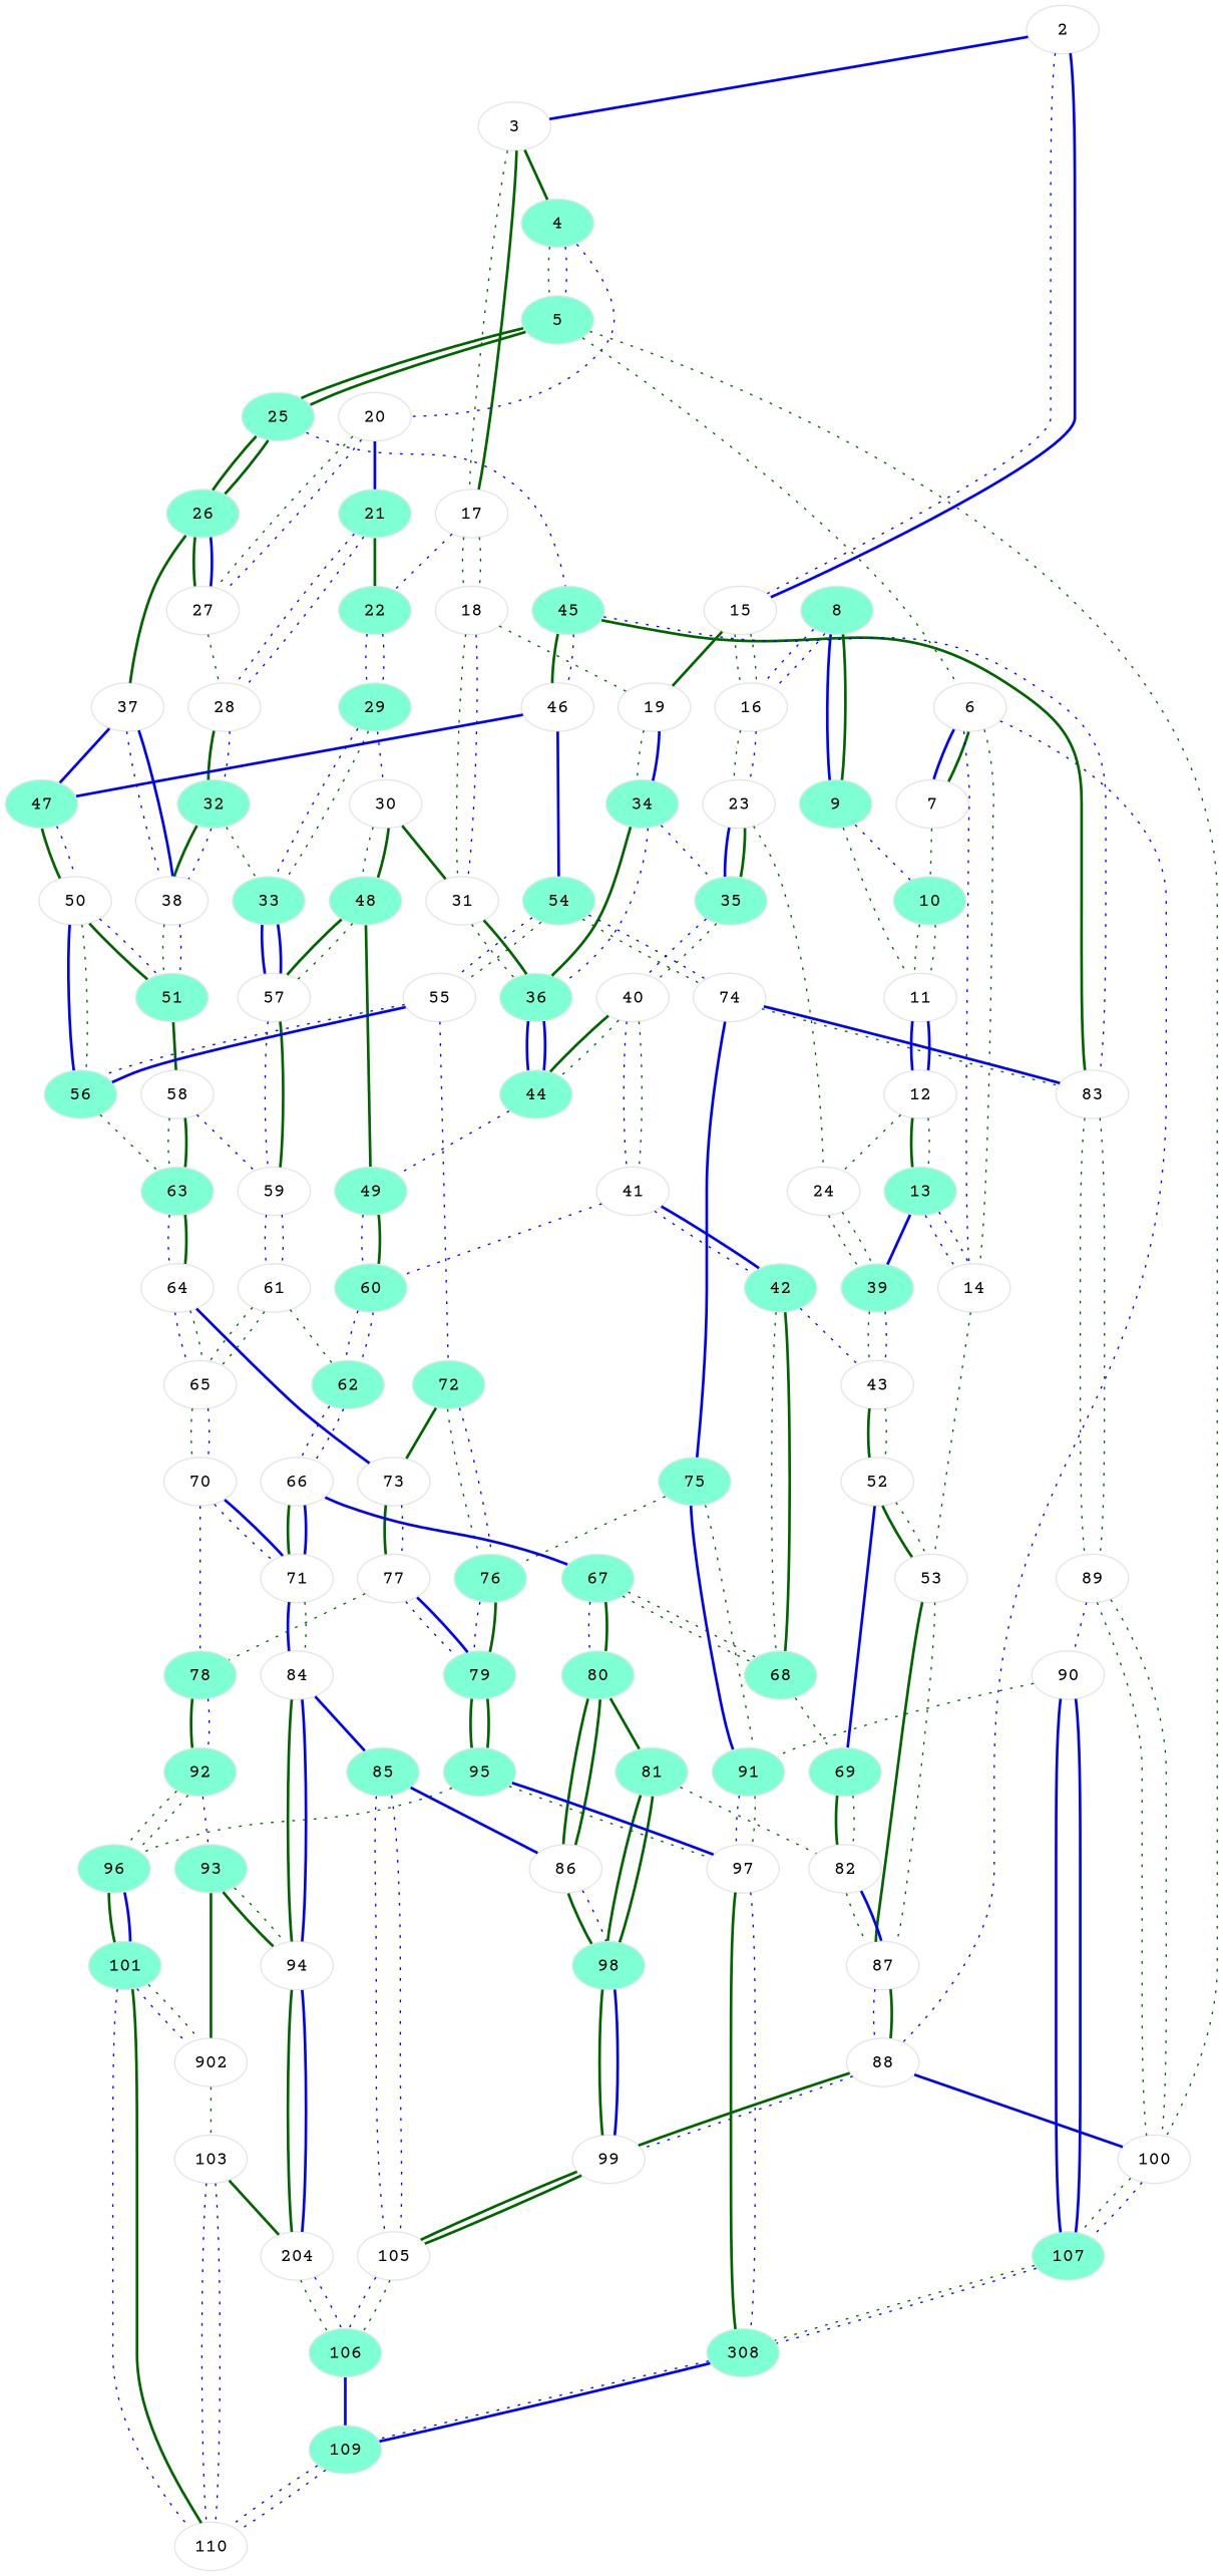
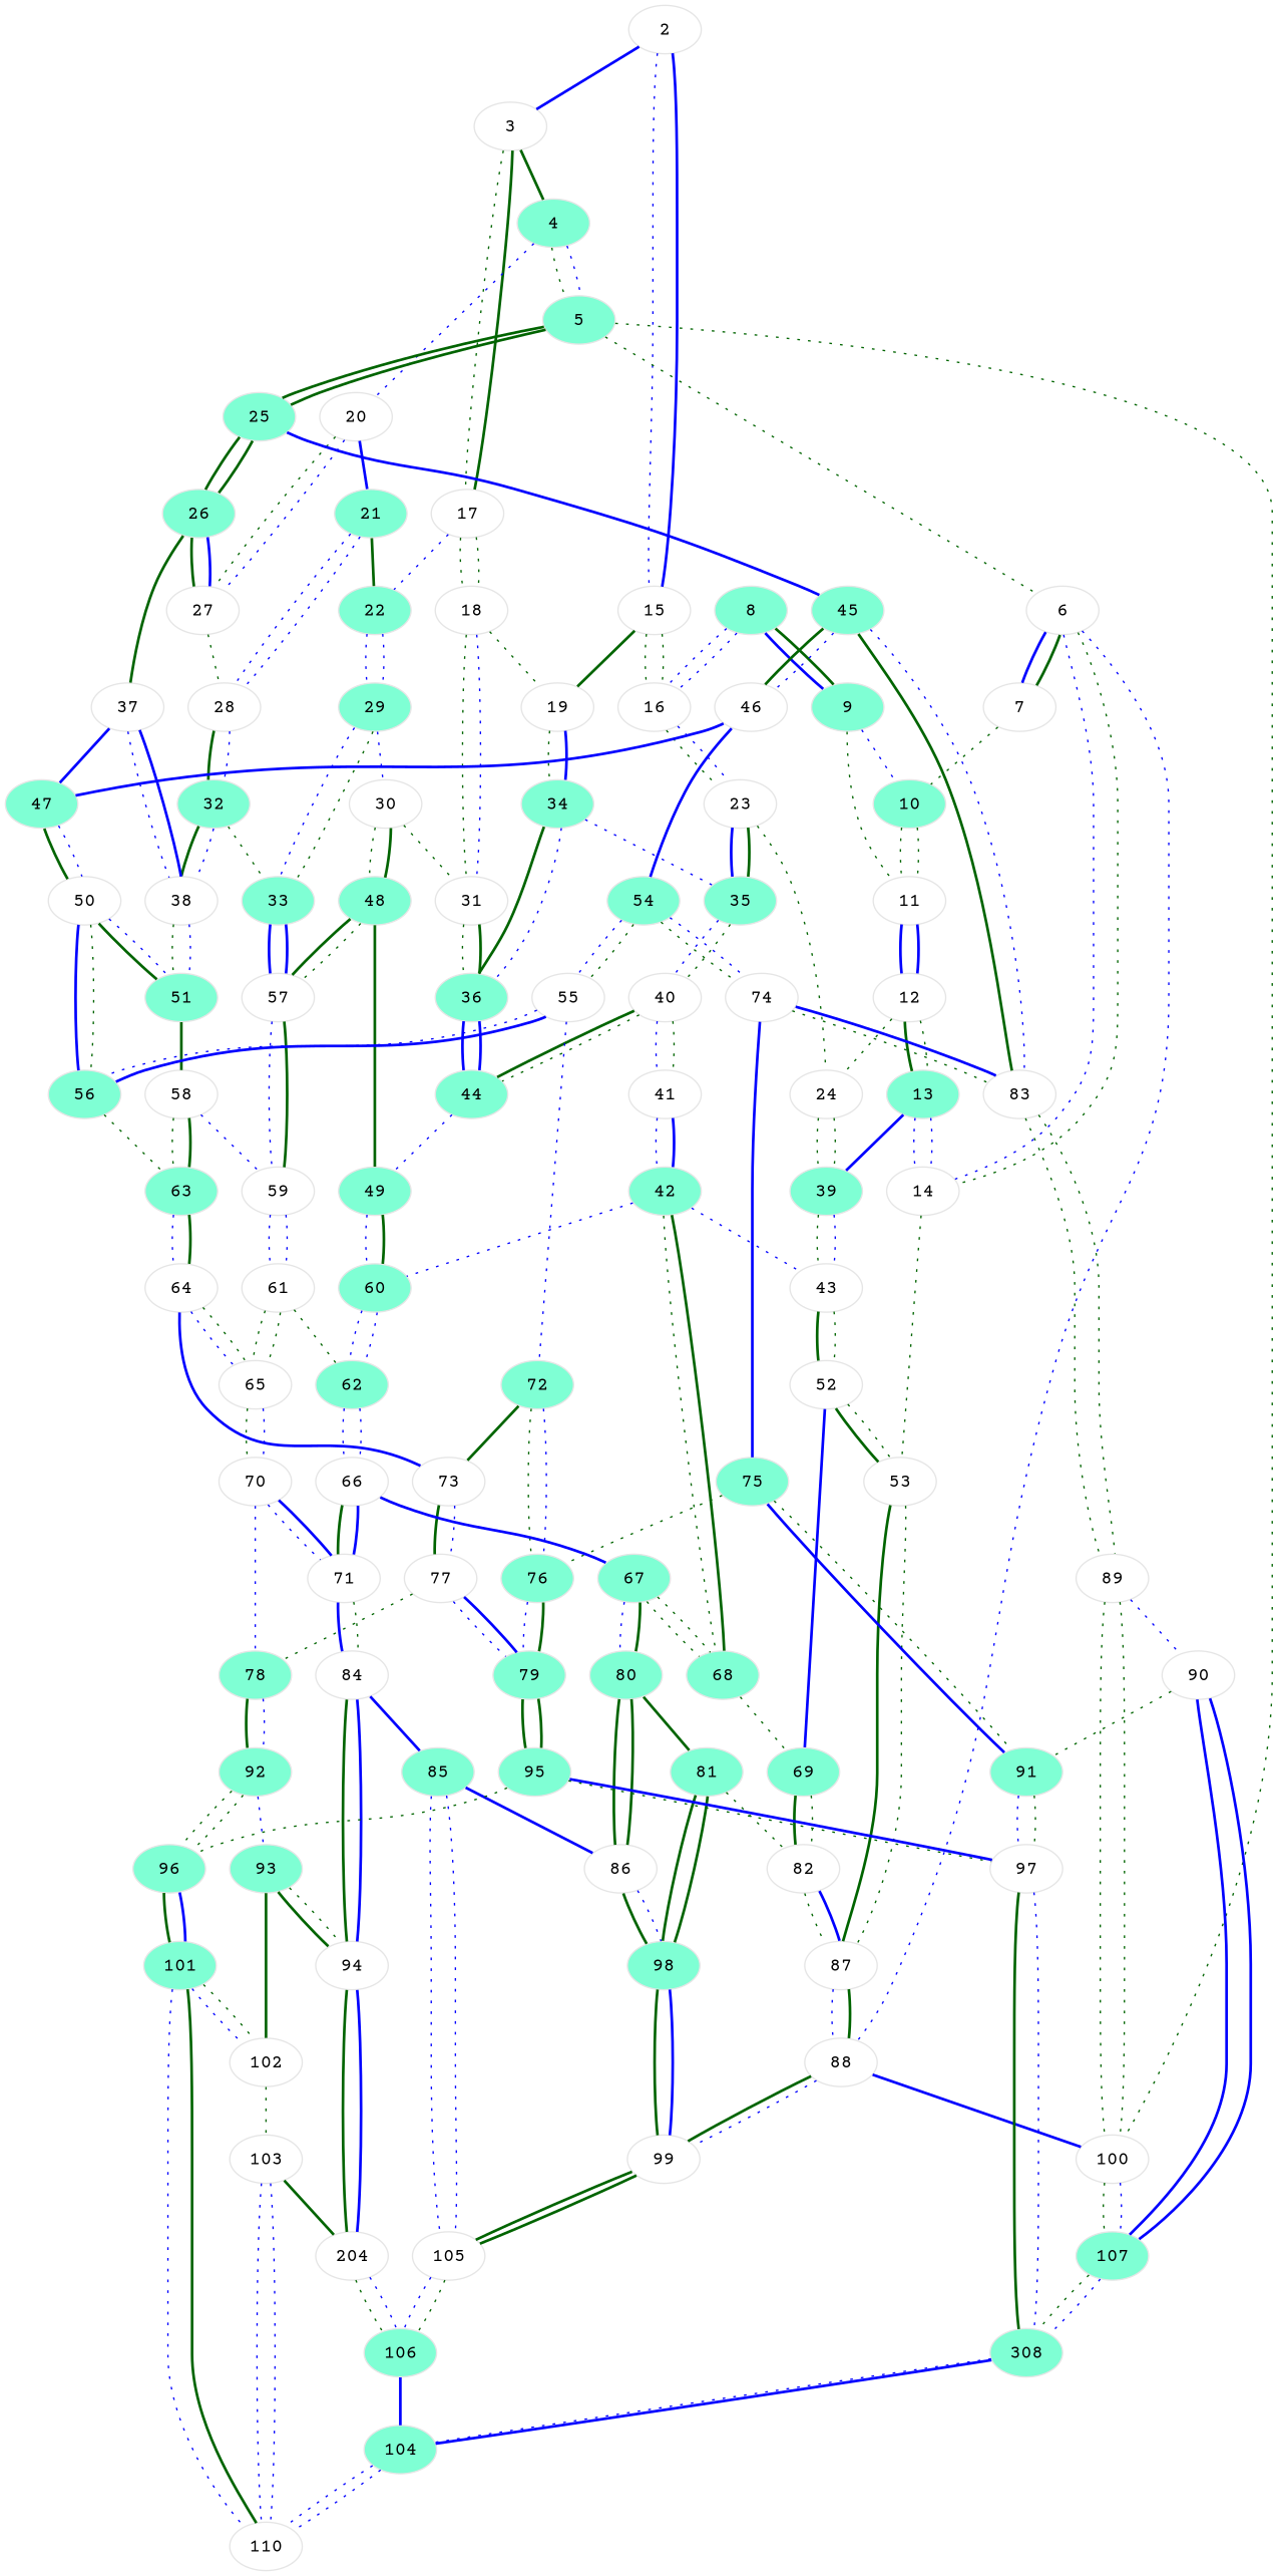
  graph {
    fontname="Courier Prime"
    node [color=gray90 fillcolor=white fontname="Courier Prime" style=filled]
    edge [color=darkgreen fontname="Courier Prime" style=dotted]
    2
    3
    15
    8 [fillcolor=aquamarine]
    9 [fillcolor=aquamarine]
    16
    4 [fillcolor=aquamarine]
    17
    19
    5 [fillcolor=aquamarine]
    20
    18
    22 [fillcolor=aquamarine]
    6
    25 [fillcolor=aquamarine]
    100
    21 [fillcolor=aquamarine]
    27
    7
    14
    88
    26 [fillcolor=aquamarine]
    45 [fillcolor=aquamarine]
    107 [fillcolor=aquamarine]
    10 [fillcolor=aquamarine]
    53
    99
    11
    23
    12
    13 [fillcolor=aquamarine]
    24
    39 [fillcolor=aquamarine]
    43
    87
    34 [fillcolor=aquamarine]
    35 [fillcolor=aquamarine]
    31
    29 [fillcolor=aquamarine]
    36 [fillcolor=aquamarine]
    28
    32 [fillcolor=aquamarine]
    30
    33 [fillcolor=aquamarine]
    40
    37
    46
    83
    38
    47 [fillcolor=aquamarine]
    48 [fillcolor=aquamarine]
    57
    49 [fillcolor=aquamarine]
    44 [fillcolor=aquamarine]
    51 [fillcolor=aquamarine]
    59
    41
    50
    58
    52
    42 [fillcolor=aquamarine]
    60 [fillcolor=aquamarine]
    68 [fillcolor=aquamarine]
    62 [fillcolor=aquamarine]
    69 [fillcolor=aquamarine]
    54 [fillcolor=aquamarine]
    89
    55
    74
    56 [fillcolor=aquamarine]
    63 [fillcolor=aquamarine]
    82
    72 [fillcolor=aquamarine]
    75 [fillcolor=aquamarine]
    73
    76 [fillcolor=aquamarine]
    64
    61
    65
    66
    70
    67 [fillcolor=aquamarine]
    71
    77
    78 [fillcolor=aquamarine]
    80 [fillcolor=aquamarine]
    84
    81 [fillcolor=aquamarine]
    86
    92 [fillcolor=aquamarine]
    85 [fillcolor=aquamarine]
    94
    79 [fillcolor=aquamarine]
    91 [fillcolor=aquamarine]
    97
    95 [fillcolor=aquamarine]
    93 [fillcolor=aquamarine]
    96 [fillcolor=aquamarine]
    98 [fillcolor=aquamarine]
    90
    105
    n102 [label=204]
    106 [fillcolor=aquamarine]
    n104 [fillcolor=aquamarine label=308]
-   102 [label=902]
+   102
    101 [fillcolor=aquamarine]
    103
    110
-   109 [fillcolor=aquamarine]
+   109 [fillcolor=aquamarine label=104]
    2 -- 3 [color=blue style=bold]
    2 -- 15 [color=blue]
    2 -- 15 [color=blue style=bold]
    3 -- 4 [style=bold]
    3 -- 17
    3 -- 17 [style=bold]
    15 -- 16
    15 -- 16
    15 -- 19 [style=bold]
    8 -- 9 [color=blue style=bold]
    8 -- 9 [style=bold]
    8 -- 16 [color=blue]
    8 -- 16 [color=blue]
    9 -- 10 [color=blue]
    9 -- 11
    16 -- 23
    16 -- 23 [color=blue]
    4 -- 5
    4 -- 5 [color=blue]
    4 -- 20 [color=blue]
    17 -- 18
    17 -- 18
    17 -- 22 [color=blue]
    19 -- 34
    19 -- 34 [color=blue style=bold]
    5 -- 6
    5 -- 25 [style=bold]
    5 -- 25 [style=bold]
    5 -- 100
    20 -- 21 [color=blue style=bold]
    20 -- 27
    20 -- 27 [color=blue]
    18 -- 19
    18 -- 31
    18 -- 31 [color=blue]
    22 -- 29 [color=blue]
    22 -- 29 [color=blue]
    6 -- 7 [color=blue style=bold]
    6 -- 7 [style=bold]
    6 -- 14 [color=blue]
    6 -- 14
    6 -- 88 [color=blue]
    25 -- 26 [style=bold]
    25 -- 26 [style=bold]
-   25 -- 45 [color=blue]
+   25 -- 45 [color=blue style=bold]
    100 -- 107
    100 -- 107 [color=blue]
    21 -- 22 [style=bold]
    21 -- 28 [color=blue]
    21 -- 28 [color=blue]
    27 -- 28
    7 -- 10
    14 -- 53
    88 -- 100 [color=blue style=bold]
    88 -- 99 [style=bold]
    88 -- 99 [color=blue]
    26 -- 27 [style=bold]
    26 -- 27 [color=blue style=bold]
    26 -- 37 [style=bold]
    45 -- 46 [style=bold]
    45 -- 46 [color=blue]
    45 -- 83 [style=bold]
    45 -- 83 [color=blue]
    107 -- n104
    107 -- n104 [color=blue]
    10 -- 11
    10 -- 11
    53 -- 87 [style=bold]
    53 -- 87
    99 -- 105 [style=bold]
    99 -- 105 [style=bold]
    11 -- 12 [color=blue style=bold]
    11 -- 12 [color=blue style=bold]
    23 -- 24
    23 -- 35 [color=blue style=bold]
    23 -- 35 [style=bold]
    12 -- 13 [style=bold]
    12 -- 13
    12 -- 24
    13 -- 14 [color=blue]
    13 -- 14 [color=blue]
    13 -- 39 [color=blue style=bold]
    24 -- 39
    24 -- 39
    39 -- 43
    39 -- 43 [color=blue]
    43 -- 52 [style=bold]
    43 -- 52
    87 -- 88 [color=blue]
    87 -- 88 [style=bold]
    34 -- 35 [color=blue]
    34 -- 36 [style=bold]
    34 -- 36 [color=blue]
    35 -- 40 [color=blue]
    35 -- 40
    31 -- 36
    31 -- 36 [style=bold]
    29 -- 30 [color=blue]
    29 -- 33 [color=blue]
    29 -- 33
    36 -- 44 [color=blue style=bold]
    36 -- 44 [color=blue style=bold]
    28 -- 32 [style=bold]
    28 -- 32 [color=blue]
    32 -- 33
    32 -- 38 [style=bold]
    32 -- 38 [color=blue]
-   30 -- 31 [style=bold]
+   30 -- 31
    30 -- 48
    30 -- 48 [style=bold]
    33 -- 57 [color=blue style=bold]
    33 -- 57 [color=blue style=bold]
    40 -- 44 [style=bold]
    40 -- 44
    40 -- 41 [color=blue]
    40 -- 41
    37 -- 38 [color=blue]
    37 -- 38 [color=blue style=bold]
    37 -- 47 [color=blue style=bold]
    46 -- 47 [color=blue style=bold]
    46 -- 54 [color=blue style=bold]
    83 -- 89
    83 -- 89
    38 -- 51
    38 -- 51 [color=blue]
    47 -- 50 [style=bold]
    47 -- 50 [color=blue]
    48 -- 57 [style=bold]
    48 -- 57
    48 -- 49 [style=bold]
    57 -- 59 [color=blue]
    57 -- 59 [style=bold]
    49 -- 60 [color=blue]
    49 -- 60 [style=bold]
    44 -- 49 [color=blue]
    51 -- 58 [style=bold]
    59 -- 61 [color=blue]
    59 -- 61 [color=blue]
    41 -- 42 [color=blue]
    41 -- 42 [color=blue style=bold]
-   41 -- 60 [color=blue]
+   42 -- 60 [color=blue]
    50 -- 51 [style=bold]
    50 -- 51 [color=blue]
    50 -- 56 [color=blue style=bold]
    50 -- 56
    58 -- 59 [color=blue]
    58 -- 63
    58 -- 63 [style=bold]
    52 -- 53 [style=bold]
    52 -- 53
    52 -- 69 [color=blue style=bold]
    42 -- 43 [color=blue]
    42 -- 68
    42 -- 68 [style=bold]
    60 -- 62 [color=blue]
    60 -- 62 [color=blue]
    68 -- 69
    62 -- 66 [color=blue]
    62 -- 66 [color=blue]
    69 -- 82 [style=bold]
    69 -- 82
    54 -- 55 [color=blue]
    54 -- 55
    54 -- 74
    54 -- 74 [color=blue]
    89 -- 100
    89 -- 100
    89 -- 90 [color=blue]
    55 -- 56 [color=blue]
    55 -- 56 [color=blue style=bold]
    55 -- 72 [color=blue]
    74 -- 83
    74 -- 83 [color=blue style=bold]
    74 -- 75 [color=blue style=bold]
    56 -- 63
    63 -- 64 [color=blue]
    63 -- 64 [style=bold]
    82 -- 87
    82 -- 87 [color=blue style=bold]
    72 -- 73 [style=bold]
    72 -- 76
    72 -- 76 [color=blue]
    75 -- 76
    75 -- 91 [color=blue style=bold]
    75 -- 91
    73 -- 77 [style=bold]
    73 -- 77 [color=blue]
    76 -- 79 [color=blue]
    76 -- 79 [style=bold]
    64 -- 73 [color=blue style=bold]
    64 -- 65 [color=blue]
    64 -- 65
    61 -- 62
    61 -- 65
    61 -- 65
    65 -- 70
    65 -- 70 [color=blue]
    66 -- 67 [color=blue style=bold]
    66 -- 71 [style=bold]
    66 -- 71 [color=blue style=bold]
    70 -- 71 [color=blue]
    70 -- 71 [color=blue style=bold]
    70 -- 78 [color=blue]
    67 -- 68
    67 -- 68
    67 -- 80 [color=blue]
    67 -- 80 [style=bold]
    71 -- 84 [color=blue style=bold]
    71 -- 84
    77 -- 78
    77 -- 79 [color=blue]
    77 -- 79 [color=blue style=bold]
    78 -- 92 [style=bold]
    78 -- 92 [color=blue]
    80 -- 81 [style=bold]
    80 -- 86 [style=bold]
    80 -- 86 [style=bold]
    84 -- 85 [color=blue style=bold]
    84 -- 94 [style=bold]
    84 -- 94 [color=blue style=bold]
    81 -- 82
    81 -- 98 [style=bold]
    81 -- 98 [style=bold]
    86 -- 98 [style=bold]
    86 -- 98 [color=blue]
    92 -- 93 [color=blue]
    92 -- 96
    92 -- 96
    85 -- 86 [color=blue style=bold]
    85 -- 105 [color=blue]
    85 -- 105 [color=blue]
    94 -- n102 [style=bold]
    94 -- n102 [color=blue style=bold]
    79 -- 95 [style=bold]
    79 -- 95 [style=bold]
    91 -- 97 [color=blue]
    91 -- 97
    97 -- n104 [style=bold]
    97 -- n104 [color=blue]
    95 -- 97
    95 -- 97 [color=blue style=bold]
    95 -- 96
    93 -- 94 [style=bold]
    93 -- 94
    93 -- 102 [style=bold]
    96 -- 101 [style=bold]
    96 -- 101 [color=blue style=bold]
    98 -- 99 [style=bold]
    98 -- 99 [color=blue style=bold]
    90 -- 107 [color=blue style=bold]
    90 -- 107 [color=blue style=bold]
    90 -- 91
    105 -- 106 [color=blue]
    105 -- 106
    n102 -- 106
    n102 -- 106 [color=blue]
    106 -- 109 [color=blue style=bold]
    n104 -- 109 [color=blue]
    n104 -- 109 [color=blue style=bold]
    102 -- 103
    101 -- 102 [color=blue]
    101 -- 102
    101 -- 110 [color=blue]
    101 -- 110 [style=bold]
    103 -- n102 [style=bold]
    103 -- 110 [color=blue]
    103 -- 110 [color=blue]
    109 -- 110 [color=blue]
    109 -- 110 [color=blue]
  }
